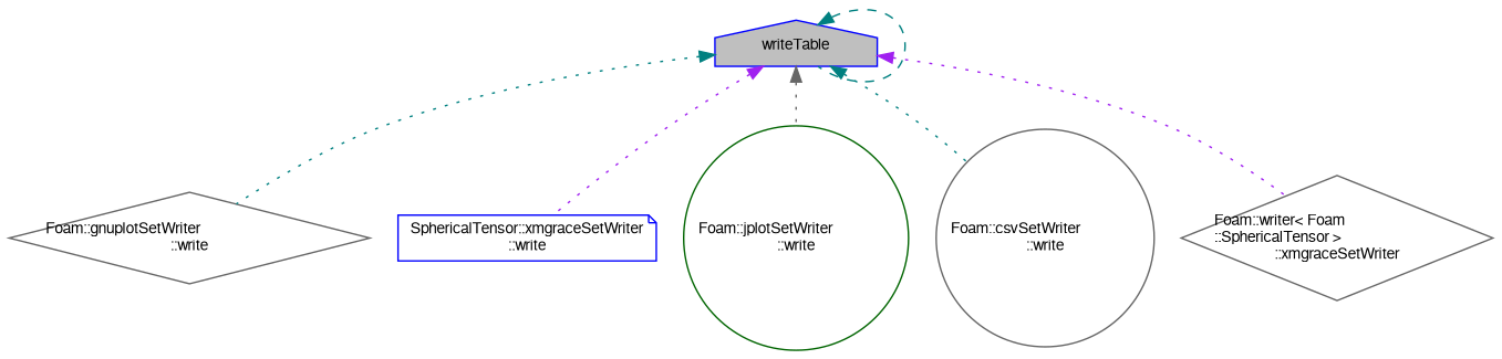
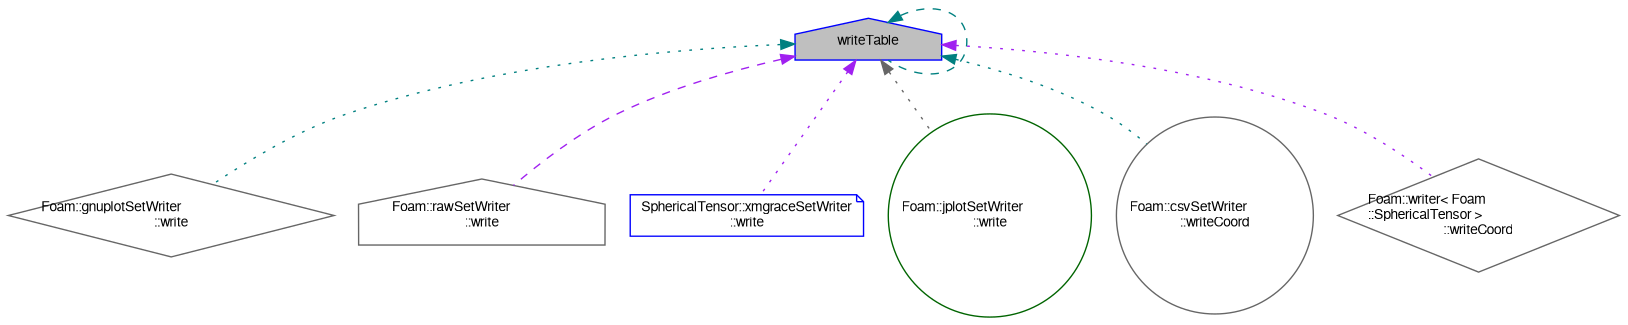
  digraph {
    rankdir=TB
    node [color=gray40 fontname=FreeSans fontsize=10 shape=house]
    edge [color=teal dir=back fontname=FreeSans fontsize=10 labelfontname=FreeSans labelfontsize=10 style=dotted]
    n1 [color=blue fillcolor=grey75 fontcolor=black height=0.2 label=writeTable style=filled width=0.4]
    n2 [height=0.2 label="Foam::gnuplotSetWriter\l::write" shape=diamond width=0.4]
+   n3 [height=0.2 label="Foam::rawSetWriter\l::write" width=0.4]
    n4 [color=blue height=0.2 label="SphericalTensor::xmgraceSetWriter\l::write" shape=note width=0.4]
    n5 [color=darkgreen height=0.2 label="Foam::jplotSetWriter\l::write" shape=circle width=0.4]
-   n6 [height=0.2 label="Foam::csvSetWriter\l::write" shape=circle width=0.4]
-   n7 [height=0.2 label="Foam::writer\< Foam\l::SphericalTensor \>\l::xmgraceSetWriter" shape=diamond width=0.4]
+   n6 [height=0.2 label="Foam::csvSetWriter\l::writeCoord" shape=circle width=0.4]
+   n7 [height=0.2 label="Foam::writer\< Foam\l::SphericalTensor \>\l::writeCoord" shape=diamond width=0.4]
    n1 -> n1 [style=dashed]
    n1 -> n2
+   n1 -> n3 [color=purple style=dashed]
    n1 -> n4 [color=purple]
    n1 -> n5 [color=gray40]
    n1 -> n6
    n1 -> n7 [color=purple]
  }
